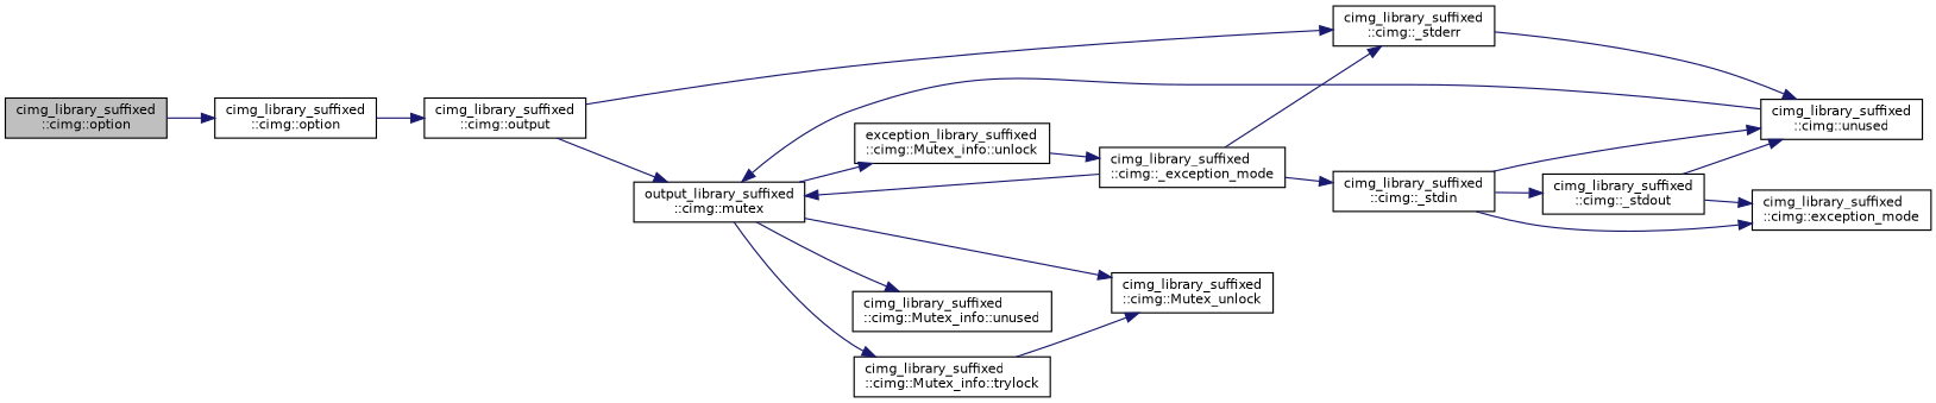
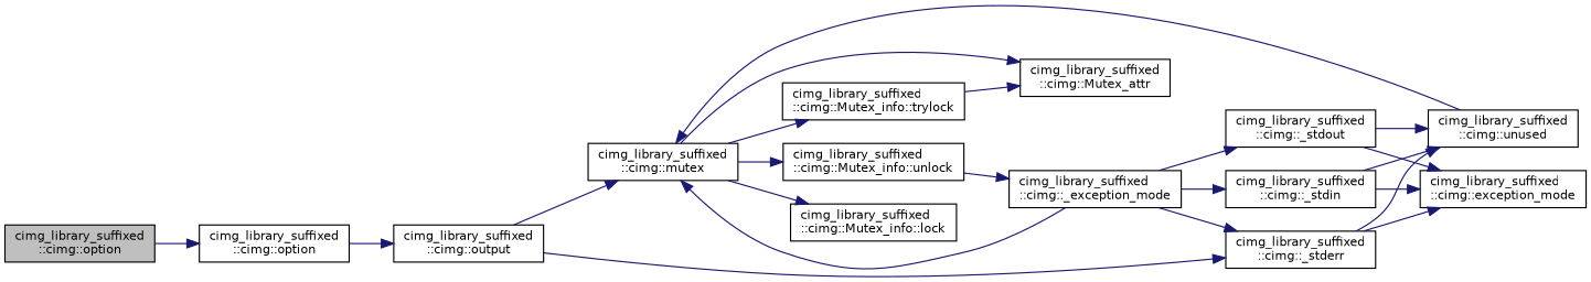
  digraph {
    rankdir=LR
    node [color=black fillcolor=white fontname=Helvetica fontsize=10 shape=record style=filled]
    edge [color=midnightblue fontname=Helvetica fontsize=10 labelfontname=Helvetica labelfontsize=10 style=solid]
    n1 [fillcolor=grey75 fontcolor=black height=0.2 label="cimg_library_suffixed\l::cimg::option" width=0.4]
    n2 [height=0.2 label="cimg_library_suffixed\l::cimg::option" width=0.4]
    n3 [height=0.2 label="cimg_library_suffixed\l::cimg::output" width=0.4]
-   n4 [height=0.2 label="output_library_suffixed\l::cimg::mutex" width=0.4]
+   n4 [height=0.2 label="cimg_library_suffixed\l::cimg::mutex" width=0.4]
    n5 [height=0.2 label="cimg_library_suffixed\l::cimg::_stderr" width=0.4]
-   n6 [height=0.2 label="cimg_library_suffixed\l::cimg::Mutex_unlock" width=0.4]
-   n7 [height=0.2 label="exception_library_suffixed\l::cimg::Mutex_info::unlock" width=0.4]
-   n8 [height=0.2 label="cimg_library_suffixed\l::cimg::Mutex_info::unused" width=0.4]
+   n6 [height=0.2 label="cimg_library_suffixed\l::cimg::Mutex_attr" width=0.4]
+   n7 [height=0.2 label="cimg_library_suffixed\l::cimg::Mutex_info::unlock" width=0.4]
+   n8 [height=0.2 label="cimg_library_suffixed\l::cimg::Mutex_info::lock" width=0.4]
    n9 [height=0.2 label="cimg_library_suffixed\l::cimg::Mutex_info::trylock" width=0.4]
    n10 [height=0.2 label="cimg_library_suffixed\l::cimg::unused" width=0.4]
    n11 [height=0.2 label="cimg_library_suffixed\l::cimg::exception_mode" width=0.4]
    n12 [height=0.2 label="cimg_library_suffixed\l::cimg::_exception_mode" width=0.4]
    n13 [height=0.2 label="cimg_library_suffixed\l::cimg::_stdin" width=0.4]
    n14 [height=0.2 label="cimg_library_suffixed\l::cimg::_stdout" width=0.4]
    n1 -> n2
    n2 -> n3
    n3 -> n4
    n3 -> n5
    n4 -> n6
    n4 -> n7
    n4 -> n8
    n4 -> n9
    n5 -> n10
+   n5 -> n11
    n7 -> n12
    n9 -> n6
    n10 -> n4
    n12 -> n4
    n12 -> n5
    n12 -> n13
-   n13 -> n14
+   n12 -> n14
    n13 -> n10
    n13 -> n11
    n14 -> n10
    n14 -> n11
  }
